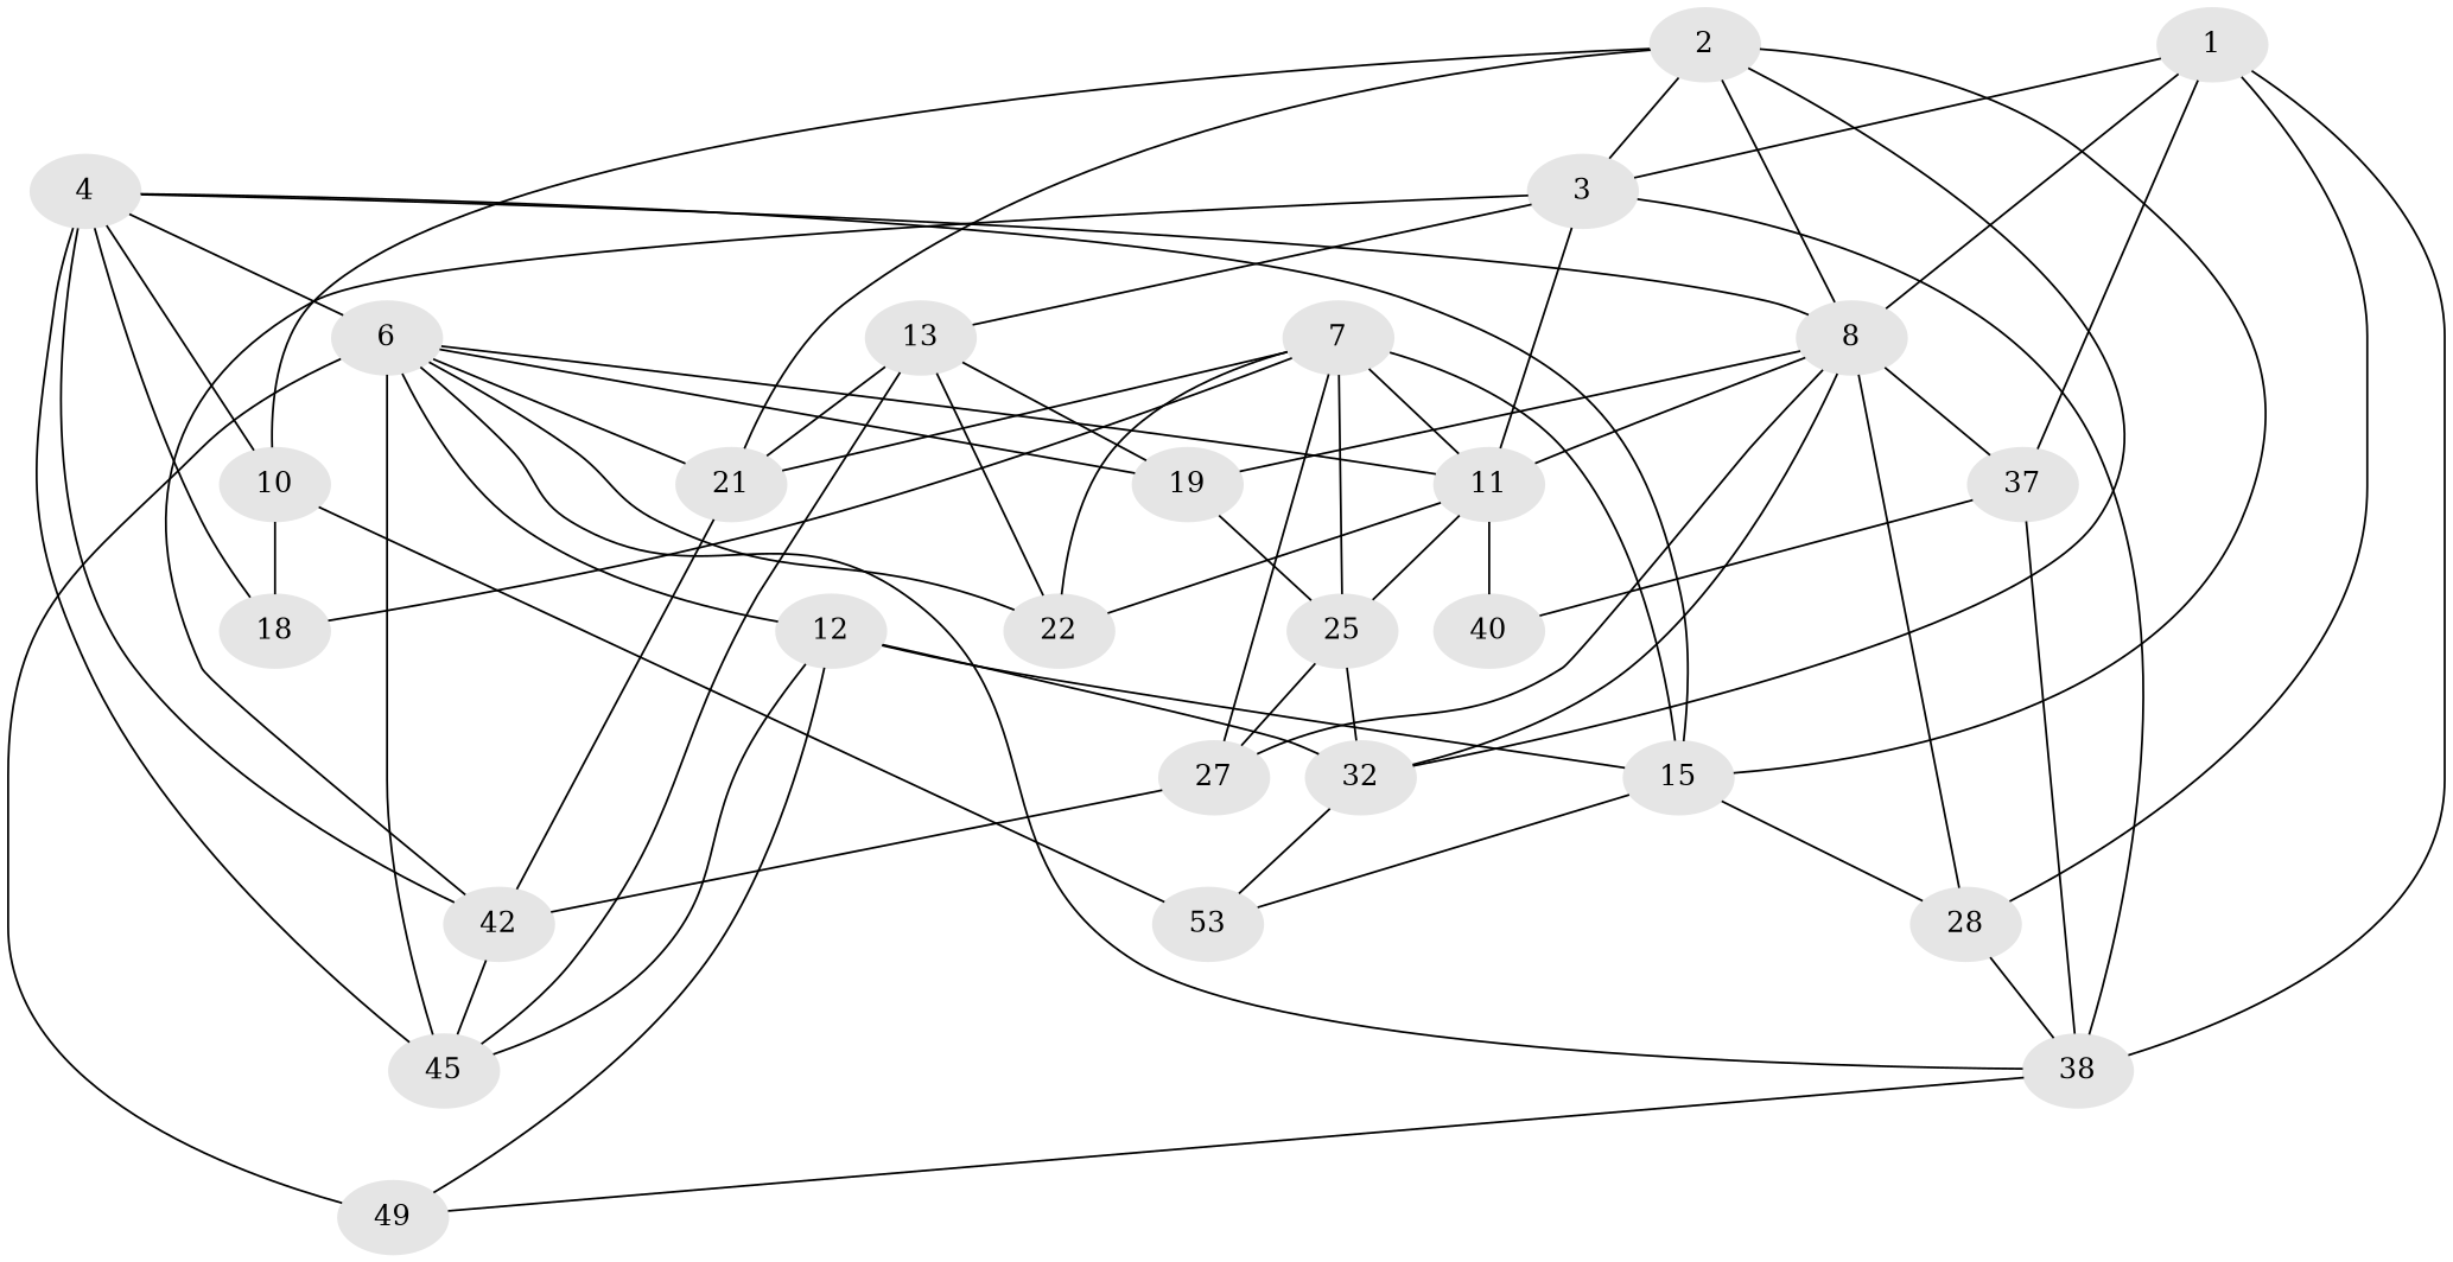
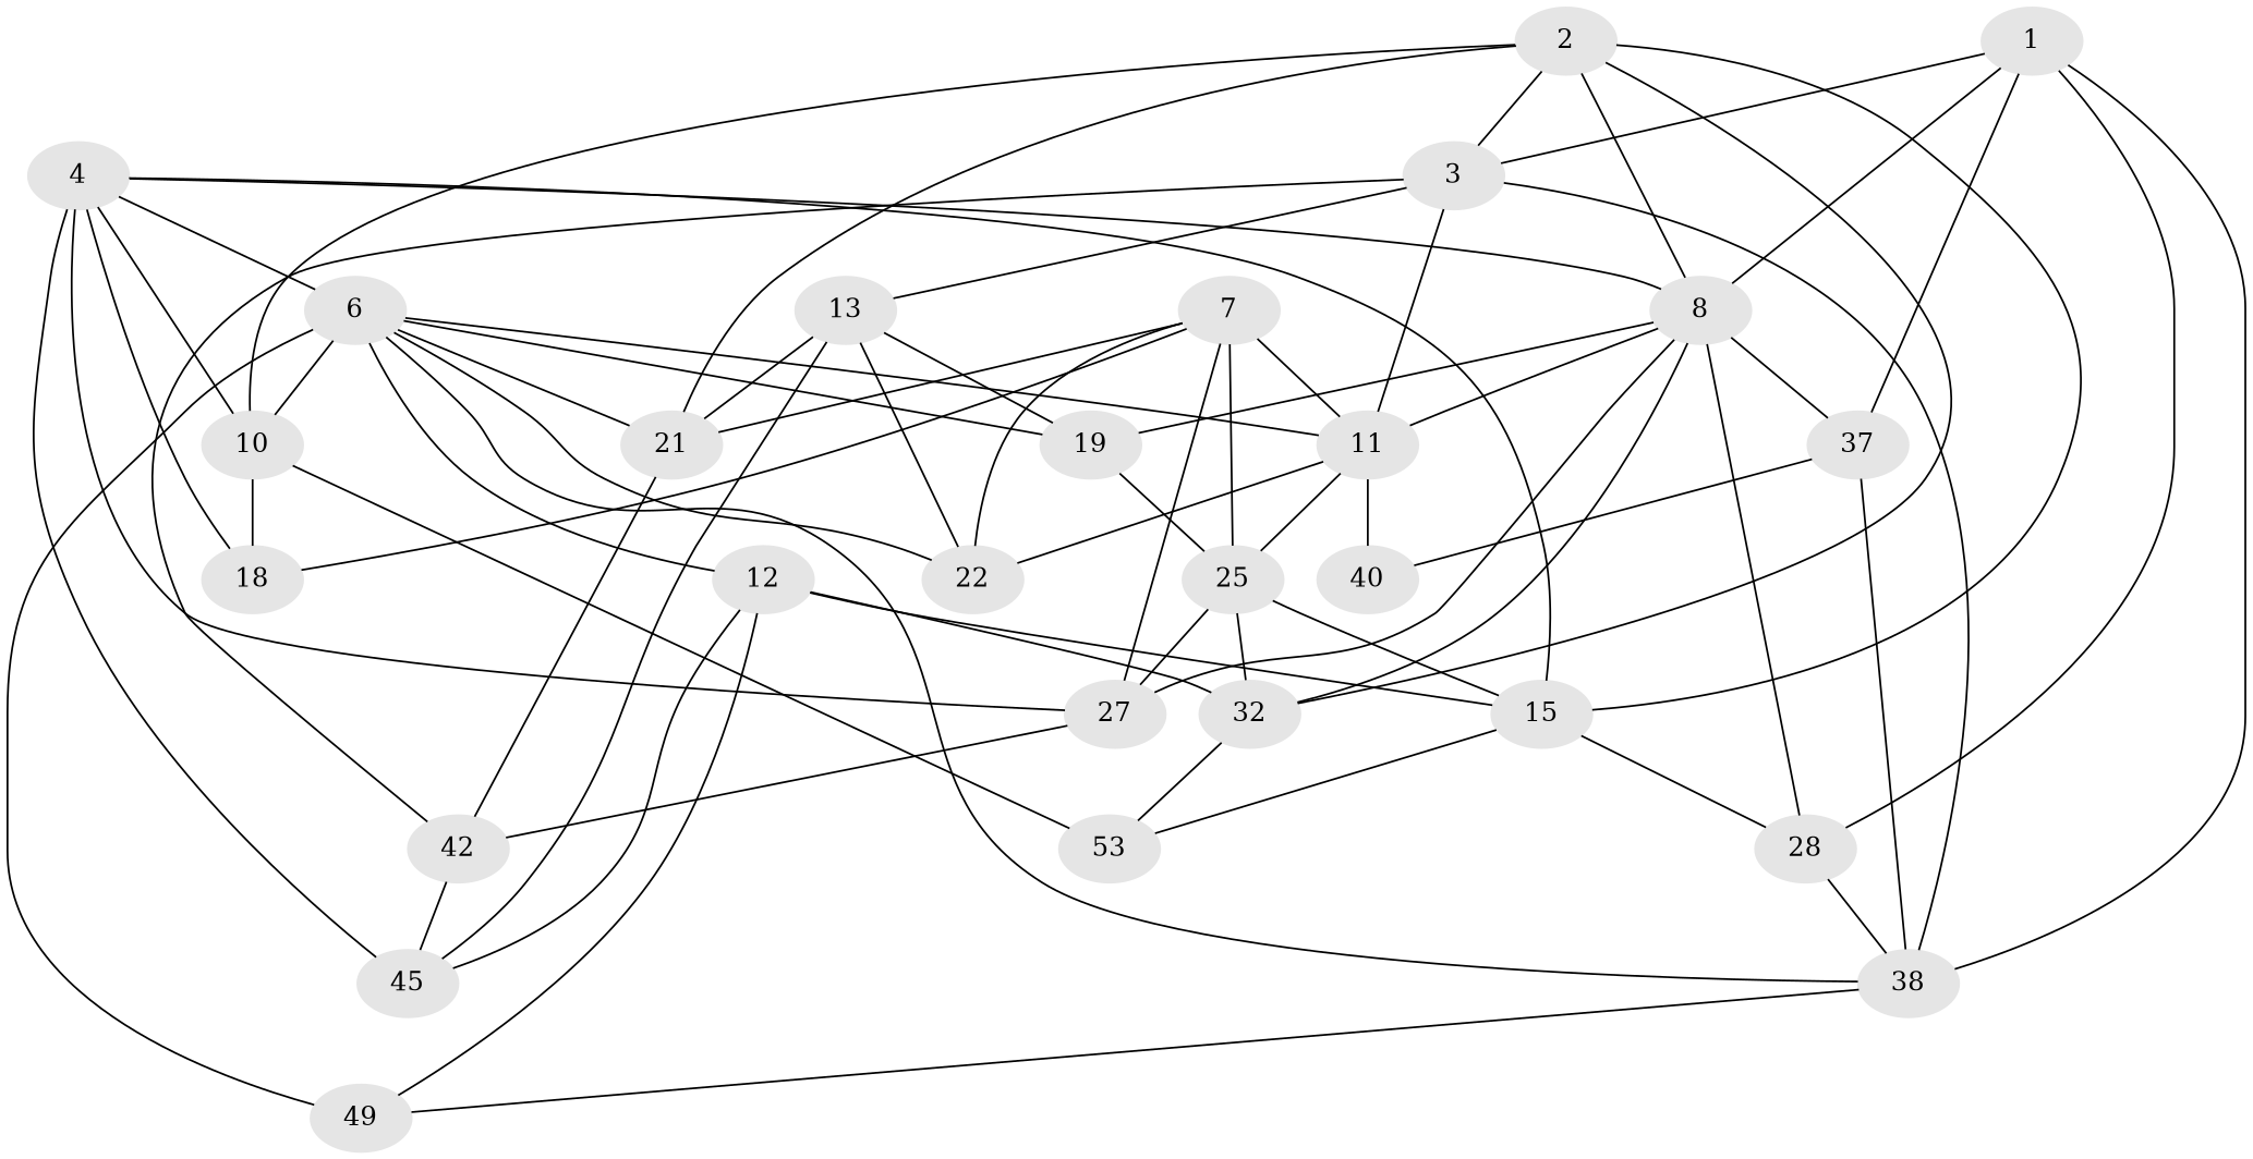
  graph {
    node [color=gray90 style=filled]
    1 [super="+50"]
    3 [super="+30"]
    8 [super="+9+54"]
    28
    37
    38 [super="+39"]
    11 [super="+23+14"]
    13 [super="+17"]
    42
    32 [super="+46"]
    27 [super="+47"]
    19
    22
    25 [super="+52+34"]
    40
    49
    2 [super="+26"]
    10 [super="+41+35"]
    15 [super="+16"]
    21
    18
    53
    45
    4 [super="+29+5"]
    6 [super="+48+24"]
    12 [super="+51"]
    7 [super="+20+43"]
    1 -- 3
    1 -- 8
    1 -- 28
    1 -- 37
    1 -- 38
    3 -- 38
    3 -- 11
    3 -- 13
    3 -- 42
    8 -- 28
    8 -- 37
    8 -- 11
    8 -- 32
    8 -- 27
    8 -- 19
    28 -- 38
    37 -- 38
    37 -- 40
    38 -- 49
    11 -- 22
    11 -- 25
    11 -- 40
    13 -- 19
    13 -- 22
    13 -- 21
    13 -- 45
    42 -- 45
    32 -- 53
    27 -- 42
    19 -- 25
    25 -- 32
    25 -- 27 [weight=2]
    2 -- 3
    2 -- 8
    2 -- 32
    2 -- 10
    2 -- 15
    2 -- 21
    10 -- 18 [weight=2]
    10 -- 53 [weight=2]
    15 -- 28
    15 -- 53
    21 -- 42
    4 -- 8
-   4 -- 42
+   4 -- 27
    4 -- 10
    4 -- 15
    4 -- 18
    4 -- 45
    4 -- 6 [weight=2]
    6 -- 38
    6 -- 11 [weight=2]
    6 -- 19
    6 -- 22
    6 -- 49 [weight=2]
-   6 -- 45 [weight=2]
+   6 -- 10 [weight=2]
    6 -- 21
    6 -- 12
    12 -- 32 [weight=2]
    12 -- 49
    12 -- 15
    12 -- 45
    7 -- 11
    7 -- 27
    7 -- 22
    7 -- 25 [weight=2]
-   7 -- 15
+   25 -- 15
    7 -- 21
    7 -- 18
  }
